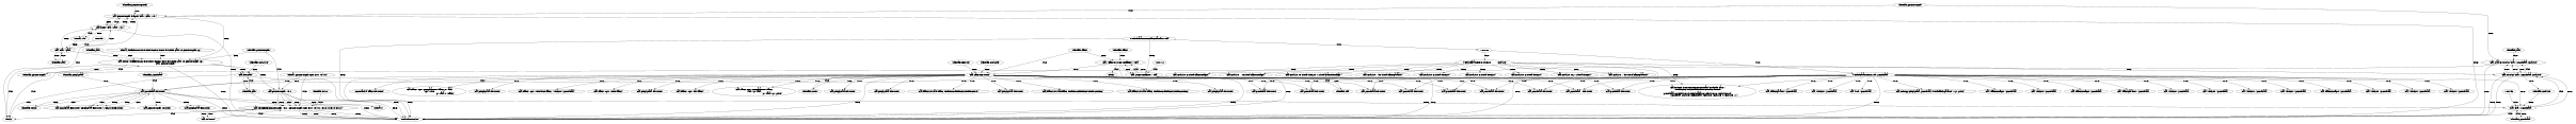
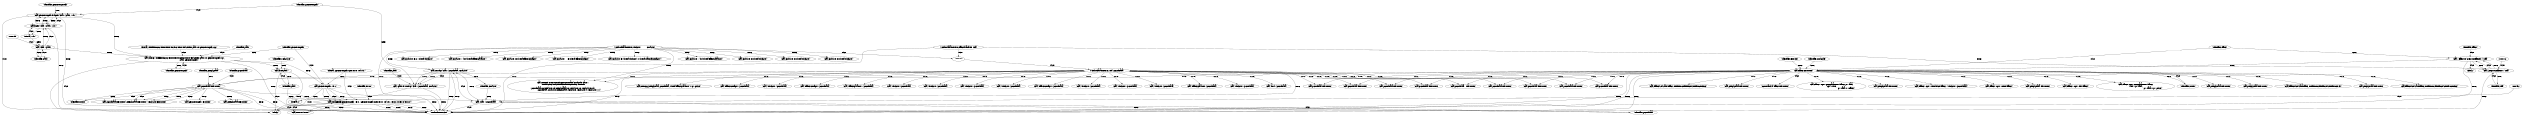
  digraph {
    n1 [label="(Call,gPcmDumpFh = fopen((char *)path, \"wb\"))"]
    n2 [label="(Call,fopen((char *)path, \"wb\"))"]
    n3 [label="(Call,ALOGV(\"PREPROC_CMD_DUAL_MIC_PCM_DUMP_START: path %s gPcmDumpFh %p\",\n                  path, gPcmDumpFh))"]
    n4 [label="(MethodReturn,int)"]
    n5 [label="(Block,)"]
    n6 [label="(Literal,\"wb\")"]
    n7 [label="(Call,gPcmDumpFh <= 0)"]
    n8 [label="(Call,free(path))"]
    n9 [label="(Identifier,gPcmDumpFh)"]
    n10 [label="(Call,(char *)path)"]
    n11 [label="(Identifier,path)"]
    n12 [label="(Call,*path = strndup((char *)pCmdData, cmdSize))"]
    n13 [label="(Call,strndup((char *)pCmdData, cmdSize))"]
    n14 [label="(Identifier,cmdSize)"]
    n15 [label="(Call,(char *)pCmdData)"]
    n16 [label="(Identifier,pCmdData)"]
    n17 [label="(Call,pCmdData == NULL)"]
    n18 [label="(Identifier,NULL)"]
    n19 [label="(Call,pCmdData == NULL|| pReplyData == NULL || replySize == NULL)"]
    n20 [label="(Call,gPcmDumpFh != NULL)"]
    n21 [label="(Call,pReplyData == NULL)"]
    n22 [label="(MethodParameterIn,void *pCmdData)"]
    n23 [label="(Call,(effect_param_t *)pCmdData)"]
    n24 [label="(Call,(uint32_t *)pCmdData)"]
    n25 [label="(Call,(bool *)pCmdData)"]
    n26 [label="(Call,memcpy(pReplyData, pCmdData, sizeof(effect_param_t) + p->psize))"]
    n27 [label="(Call,pCmdData == NULL)"]
    n28 [label="(Call,(effect_config_t *)pCmdData)"]
    n29 [label="(Call,pCmdData == NULL)"]
    n30 [label="(Call,(uint32_t *)pCmdData)"]
    n31 [label="(Call,(effect_config_t *)pCmdData)"]
    n32 [label="(Call,(effect_param_t *) pCmdData)"]
    n33 [label="(Call,pCmdData == NULL)"]
    n34 [label="(Call,(uint32_t *)pCmdData)"]
    n35 [label="(Call,pCmdData == NULL)"]
    n36 [label="(Call,(uint32_t *)pCmdData)"]
    n37 [label="(Call,ALOGE(\"PreProcessingFx_Command cmdCode Case: \"\n \"EFFECT_CMD_SET_FEATURE_CONFIG: ERROR\n\"\n \"pCmdData %p cmdSize %d pReplyData %p replySize %p *replySize %d\",\n                        pCmdData, cmdSize, pReplyData, replySize, replySize ? *replySize : -1))"]
    n38 [label="(Call,pCmdData == NULL)"]
    n39 [label="(Call,pCmdData == NULL)"]
    n40 [label="(Call,pCmdData == NULL)"]
    n41 [label="(Call,(uint32_t *)pCmdData)"]
    n42 [label="(Call,(uint32_t *)pCmdData)"]
    n43 [label="(Call,(effect_config_t *)pCmdData)"]
    n44 [label="(Call,pCmdData == NULL)"]
    n45 [label="(Call,(uint32_t *)pCmdData)"]
    n46 [label="(Call,(uint32_t *)pCmdData)"]
    n47 [label="(Call,pCmdData    == NULL)"]
    n48 [label="(Call,(uint32_t *)pCmdData)"]
    1000100
    n50 [label="(Call,effect == NULL)"]
    n51 [label="(Command,if (effect == NULL))"]
    n52 [label="(Call,effect->ops->get_parameter(effect, p->data,\n &p->vsize,\n                                                       p->data + voffset))"]
    n53 [label="(Call,pReplyData == NULL)"]
    n54 [label="(Call,effect->ops->set_device(effect, *(uint32_t *)pCmdData))"]
    n55 [label="(Call,effect->ops->reset(effect))"]
    n56 [label="(Call,pReplyData == NULL)"]
    n57 [label="(Call,effect->ops->init(effect))"]
    n58 [label="(Call,effect->ops->set_parameter(effect,\n (void *)p->data,\n                                                                p->data + p->psize))"]
    n59 [label="(Identifier,NULL)"]
    n60 [label="(Call,pReplyData == NULL)"]
    n61 [label="(Call,pReplyData == NULL)"]
    n62 [label="(Call,Effect_SetState(effect, PREPROC_EFFECT_STATE_ACTIVE))"]
    n63 [label="(Call,pReplyData == NULL)"]
    n64 [label="(Call,Effect_SetState(effect, PREPROC_EFFECT_STATE_CONFIG))"]
    n65 [label="(Call,Effect_SetState(effect, PREPROC_EFFECT_STATE_CONFIG))"]
    n66 [label="(Call,pReplyData == NULL)"]
    n67 [label="(Call,* effect = (preproc_effect_t *) self)"]
    n68 [label="(Call,(preproc_effect_t *) self)"]
    n69 [label="(Block,)"]
    n70 [label="(Identifier,self)"]
    n71 [label="(MethodParameterIn,effect_handle_t  self)"]
    n72 [label="(MethodParameterIn,uint32_t            cmdSize)"]
    n73 [label="(Call,cmdSize < (int)sizeof(effect_param_t))"]
    n74 [label="(Call,cmdSize != sizeof(effect_config_t))"]
    n75 [label="(Call,cmdSize     != sizeof(effect_config_t))"]
    n76 [label="(Call,cmdSize != (sizeof(uint32_t) + sizeof(channel_config_t)))"]
    n77 [label="(Call,cmdSize < (int)sizeof(effect_param_t))"]
    n78 [label="(Call,cmdSize != sizeof(uint32_t))"]
    n79 [label="(Call,cmdSize != sizeof(uint32_t))"]
    n80 [label="(Call,cmdSize != sizeof(uint32_t))"]
    n81 [label="(Call,cmdSize != 2 * sizeof(uint32_t))"]
    n82 [label="(Call,ALOGE_IF(gPcmDumpFh <= 0, \"gPcmDumpFh open error %d %s\", errno, strerror(errno)))"]
    n83 [label="(Literal,0)"]
    n84 [label="(Identifier,path)"]
-   n85 [label="(Call,set(errno))"]
+   n85 [label="(Call,strerror(errno))"]
    n86 [label="(Identifier,cmdCode)"]
    n87 [label="(Identifier,gPcmDumpFh)"]
    n88 [label="(Identifier,gPcmDumpFh)"]
    n89 [label="(Identifier,effect)"]
    n90 [label="(Identifier,EINVAL)"]
    n91 [label="(Identifier,pReplyData)"]
    n92 [label="(Identifier,path)"]
    n93 [label="(Identifier,pCmdData)"]
    n94 [label="(Literal,\"gPcmDumpFh open error %d %s\")"]
    n95 [label="(Identifier,errno)"]
    n96 [label="(Identifier,effect)"]
    n97 [label="(Literal,\"PREPROC_CMD_DUAL_MIC_PCM_DUMP_START: path %s gPcmDumpFh %p\")"]
    n98 [label="(Identifier,replySize)"]
    n99 [label="(Identifier,path)"]
    n100 [label="(Identifier,gPcmDumpLock)"]
    1000759
    1000752
    1000112
    n1 -> n2 [label="CFG: "]
    n1 -> n3 [label="DDG: "]
    n1 -> n4 [label="DDG: "]
    n1 -> n5 [label="AST: "]
    n2 -> n1 [label="AST: "]
    n2 -> n1 [label="DDG: "]
    n2 -> n1 [label="DDG: "]
    n2 -> n4 [label="DDG: "]
    n2 -> n6 [label="CFG: "]
    n3 -> n4 [label="DDG: "]
    n3 -> n5 [label="AST: "]
    n3 -> n7 [label="DDG: "]
    n3 -> n8 [label="DDG: "]
    n3 -> n9 [label="CFG: "]
    n6 -> n2 [label="AST: "]
    n6 -> n10 [label="CFG: "]
    n7 -> n4 [label="DDG: "]
    n7 -> n82 [label="AST: "]
    n7 -> n82 [label="DDG: "]
    n7 -> n82 [label="DDG: "]
    n7 -> n83 [label="CFG: "]
    n8 -> n4 [label="DDG: "]
    n8 -> n5 [label="AST: "]
    n8 -> n84 [label="CFG: "]
    n9 -> n3 [label="AST: "]
    n10 -> n2 [label="AST: "]
    n10 -> n2 [label="DDG: "]
    n10 -> n3 [label="DDG: "]
    n10 -> n11 [label="CFG: "]
    n11 -> n10 [label="AST: "]
    n12 -> n4 [label="DDG: "]
    n12 -> n5 [label="AST: "]
-   n12 -> n13 [label="CFG: "]
    n13 -> n4 [label="DDG: "]
    n13 -> n4 [label="DDG: "]
    n13 -> n12 [label="AST: "]
    n13 -> n12 [label="DDG: "]
    n13 -> n12 [label="DDG: "]
    n13 -> n14 [label="CFG: "]
    n14 -> n15 [label="CFG: "]
    n15 -> n4 [label="AST: "]
    n15 -> n13 [label="AST: "]
    n15 -> n13 [label="DDG: "]
    n15 -> n16 [label="CFG: "]
    n16 -> n15 [label="AST: "]
    n17 -> n4 [label="DDG: "]
    n17 -> n4 [label="DDG: "]
    n17 -> n15 [label="DDG: "]
    n17 -> n18 [label="CFG: "]
    n17 -> n19 [label="AST: "]
    n17 -> n19 [label="DDG: "]
    n17 -> n19 [label="DDG: "]
    n17 -> n20 [label="DDG: "]
    n17 -> n21 [label="DDG: "]
    n18 -> n17 [label="AST: "]
    n19 -> n17 [label="CFG: "]
    n22 -> n4 [label="DDG: "]
    n22 -> n15 [label="DDG: "]
    n22 -> n17 [label="DDG: "]
    n22 -> n23 [label="DDG: "]
    n22 -> n24 [label="DDG: "]
    n22 -> n25 [label="DDG: "]
    n22 -> n26 [label="DDG: "]
    n22 -> n27 [label="DDG: "]
    n22 -> n28 [label="DDG: "]
    n22 -> n29 [label="DDG: "]
    n22 -> n30 [label="DDG: "]
    n22 -> n31 [label="DDG: "]
    n22 -> n32 [label="DDG: "]
    n22 -> n33 [label="DDG: "]
    n22 -> n34 [label="DDG: "]
    n22 -> n35 [label="DDG: "]
    n22 -> n36 [label="DDG: "]
    n22 -> n37 [label="DDG: "]
    n22 -> n38 [label="DDG: "]
    n22 -> n39 [label="DDG: "]
    n22 -> n40 [label="DDG: "]
    n22 -> n41 [label="DDG: "]
    n22 -> n42 [label="DDG: "]
    n22 -> n43 [label="DDG: "]
    n22 -> n44 [label="DDG: "]
    n22 -> n45 [label="DDG: "]
    n22 -> n46 [label="DDG: "]
    n22 -> n47 [label="DDG: "]
    n22 -> n48 [label="DDG: "]
    1000100 -> n22 [label="AST: "]
    n50 -> n4 [label="DDG: "]
    n50 -> n4 [label="DDG: "]
    n50 -> n4 [label="DDG: "]
    n50 -> n17 [label="DDG: "]
    n50 -> n27 [label="DDG: "]
    n50 -> n29 [label="DDG: "]
    n50 -> n33 [label="DDG: "]
    n50 -> n35 [label="DDG: "]
    n50 -> n38 [label="DDG: "]
    n50 -> n39 [label="DDG: "]
    n50 -> n40 [label="DDG: "]
    n50 -> n44 [label="DDG: "]
    n50 -> n47 [label="DDG: "]
    n50 -> n51 [label="AST: "]
    n50 -> n52 [label="DDG: "]
    n50 -> n53 [label="DDG: "]
    n50 -> n54 [label="DDG: "]
    n50 -> n55 [label="DDG: "]
    n50 -> n56 [label="DDG: "]
    n50 -> n57 [label="DDG: "]
    n50 -> n58 [label="DDG: "]
    n50 -> n59 [label="CFG: "]
    n50 -> n60 [label="DDG: "]
    n50 -> n61 [label="DDG: "]
    n50 -> n62 [label="DDG: "]
    n50 -> n63 [label="DDG: "]
    n50 -> n64 [label="DDG: "]
    n50 -> n65 [label="DDG: "]
    n50 -> n66 [label="DDG: "]
    n59 -> n50 [label="AST: "]
    n67 -> n4 [label="DDG: "]
    n67 -> n50 [label="DDG: "]
    n67 -> n68 [label="CFG: "]
    n67 -> n69 [label="AST: "]
    n68 -> n4 [label="DDG: "]
    n68 -> n67 [label="AST: "]
    n68 -> n67 [label="DDG: "]
    n68 -> n70 [label="CFG: "]
    n70 -> n68 [label="AST: "]
    n71 -> n4 [label="DDG: "]
    n71 -> 1000100 [label="AST: "]
    n71 -> n68 [label="DDG: "]
    n72 -> n4 [label="DDG: "]
    n72 -> n13 [label="DDG: "]
    n72 -> n37 [label="DDG: "]
-   1000100 -> n72 [label="AST: "]
+   n72 -> 1000100 [label="AST: "]
    n72 -> n73 [label="DDG: "]
    n72 -> n74 [label="DDG: "]
    n72 -> n75 [label="DDG: "]
    n72 -> n76 [label="DDG: "]
    n72 -> n77 [label="DDG: "]
    n72 -> n78 [label="DDG: "]
    n72 -> n79 [label="DDG: "]
    n72 -> n80 [label="DDG: "]
    n72 -> n81 [label="DDG: "]
    n82 -> n4 [label="DDG: "]
    n82 -> n4 [label="DDG: "]
    n82 -> n4 [label="DDG: "]
    n82 -> n4 [label="DDG: "]
    n82 -> n5 [label="AST: "]
    n82 -> n85 [label="CFG: "]
    n84 -> n8 [label="AST: "]
    n84 -> n82 [label="CFG: "]
    n85 -> n82 [label="AST: "]
    n85 -> n82 [label="DDG: "]
    n86 -> n50 [label="CFG: "]
    n87 -> n1 [label="AST: "]
    n87 -> n12 [label="CFG: "]
    n88 -> n3 [label="CFG: "]
    n88 -> n7 [label="AST: "]
    n89 -> n50 [label="AST: "]
    n89 -> n67 [label="CFG: "]
    n90 -> n50 [label="CFG: "]
    n91 -> n17 [label="CFG: "]
    n92 -> n3 [label="AST: "]
    n93 -> n17 [label="AST: "]
    n94 -> n7 [label="CFG: "]
    n94 -> n82 [label="AST: "]
    n95 -> n82 [label="AST: "]
    n96 -> n67 [label="AST: "]
    n97 -> n3 [label="AST: "]
    n98 -> n8 [label="CFG: "]
    n99 -> n12 [label="AST: "]
    n100 -> n1 [label="CFG: "]
    1000759 -> n10 [label="AST: "]
    1000752 -> n15 [label="AST: "]
    1000112 -> n68 [label="AST: "]
  }
